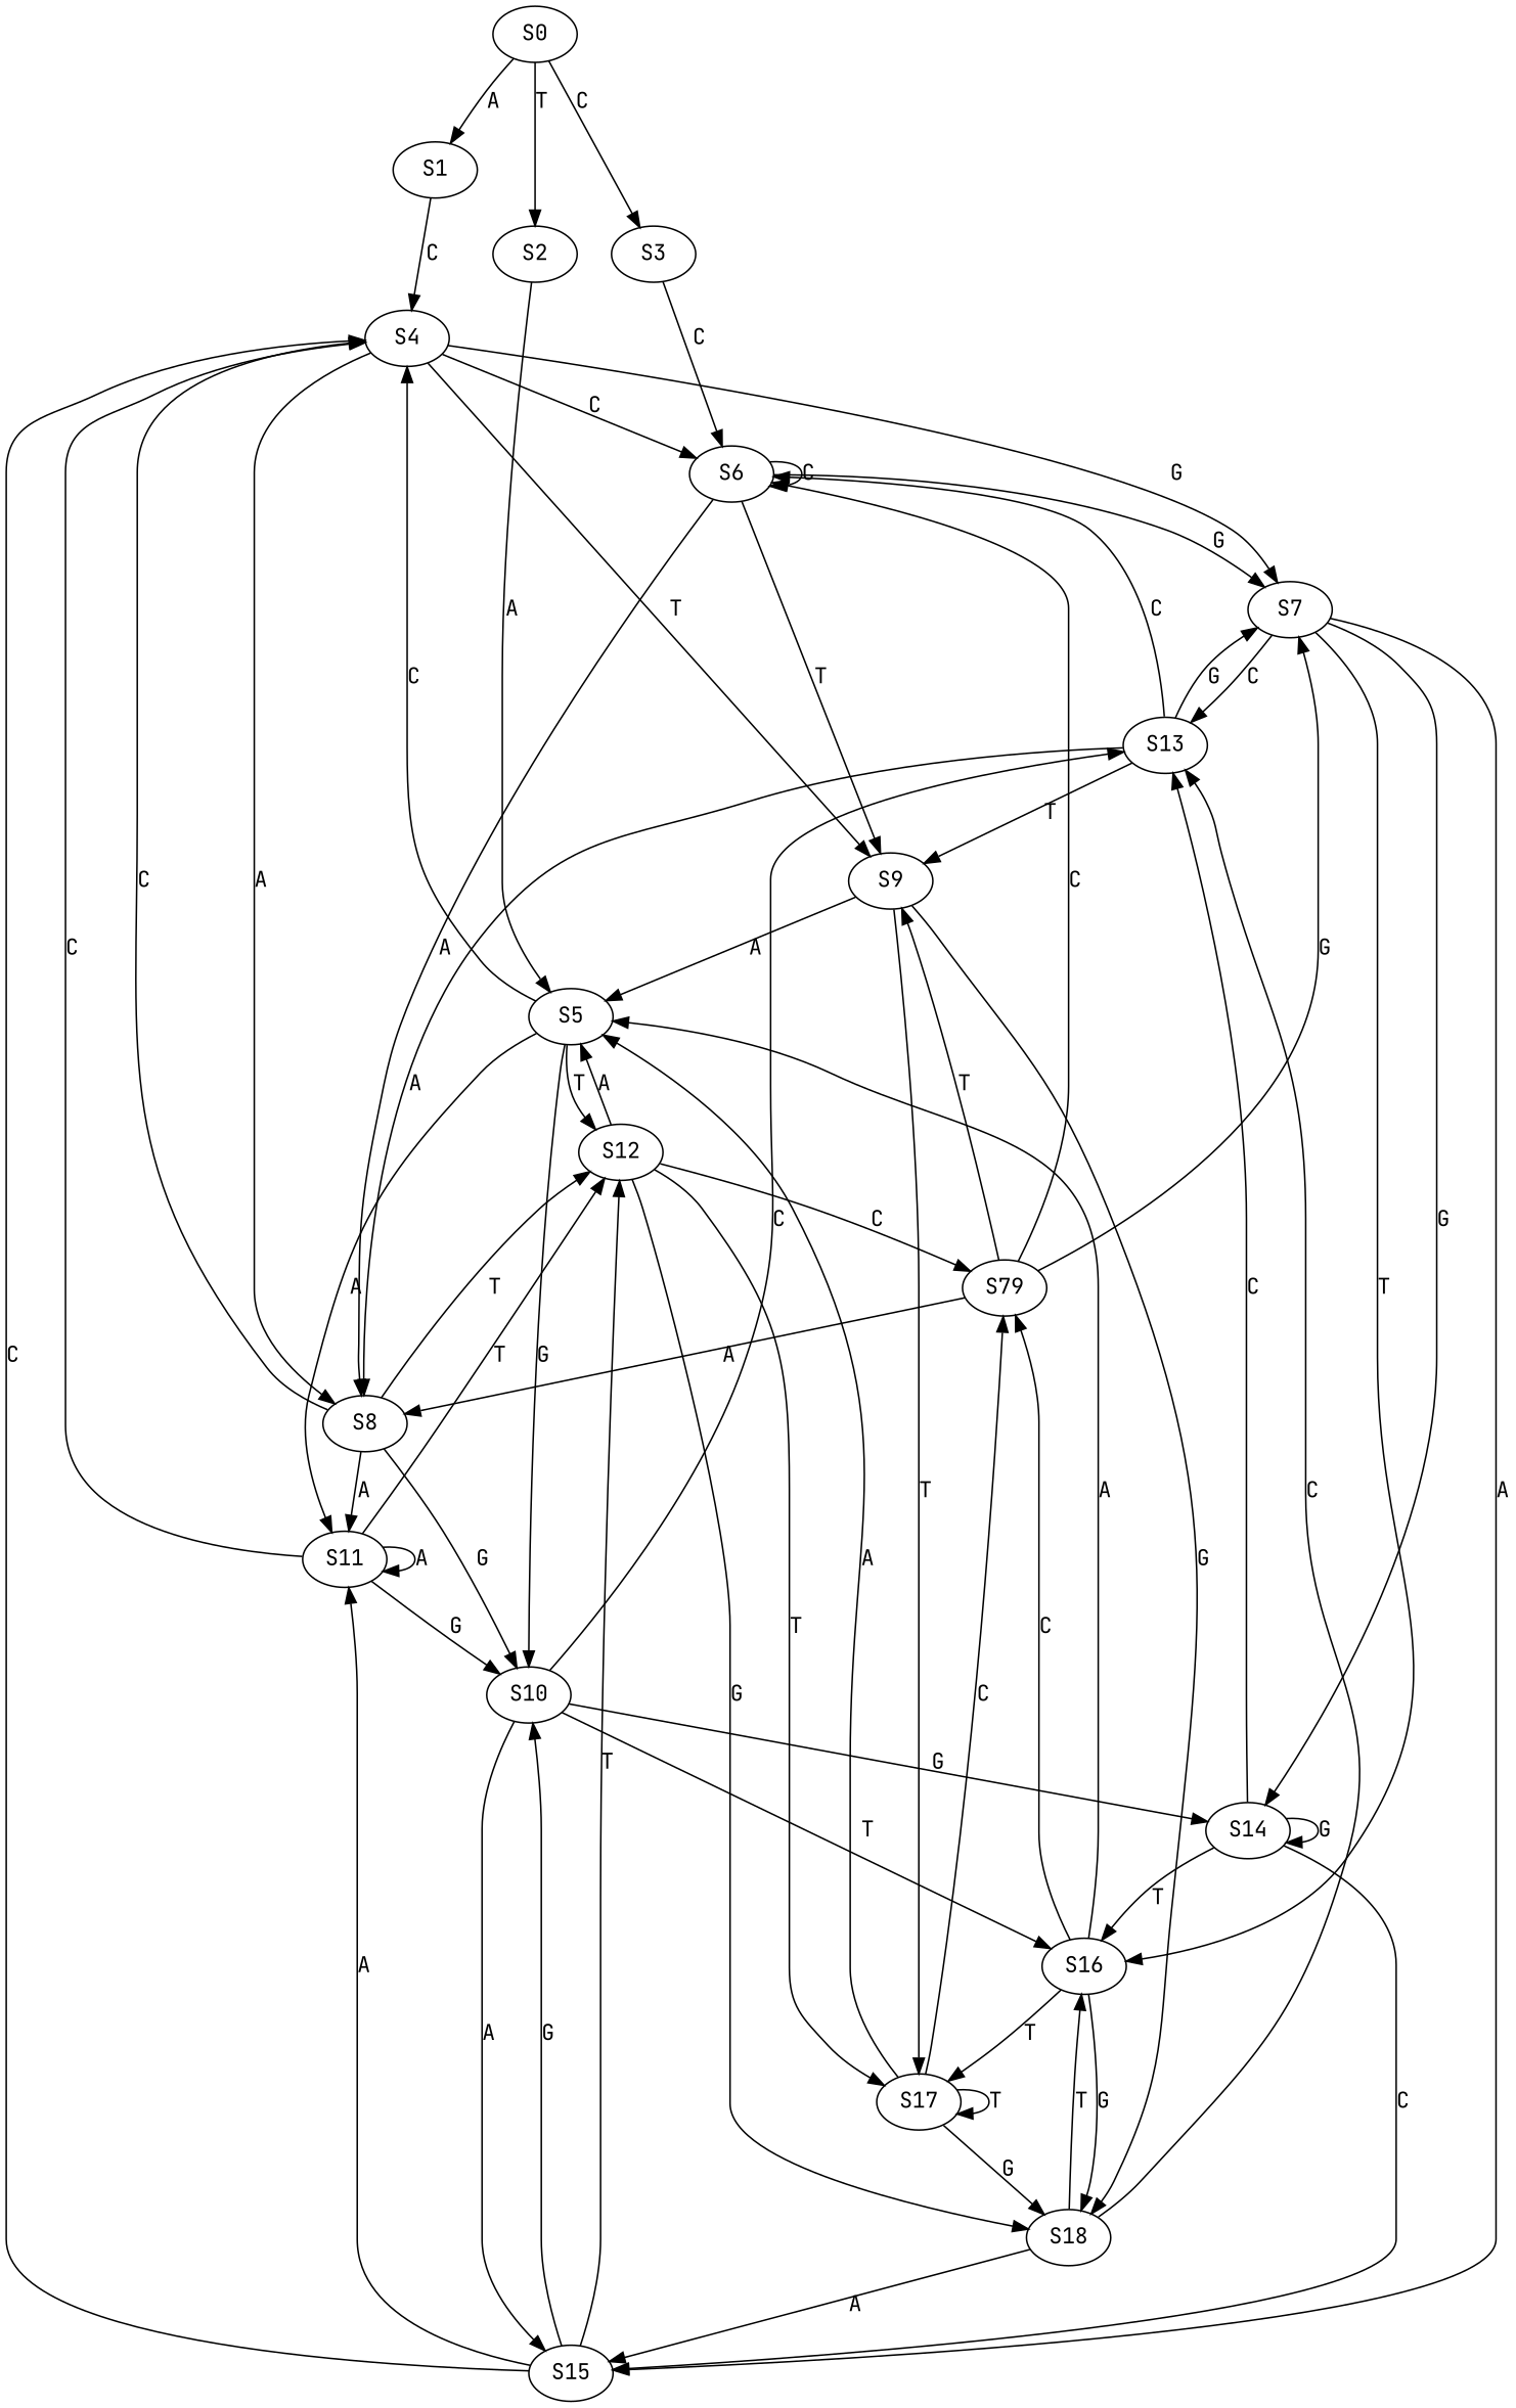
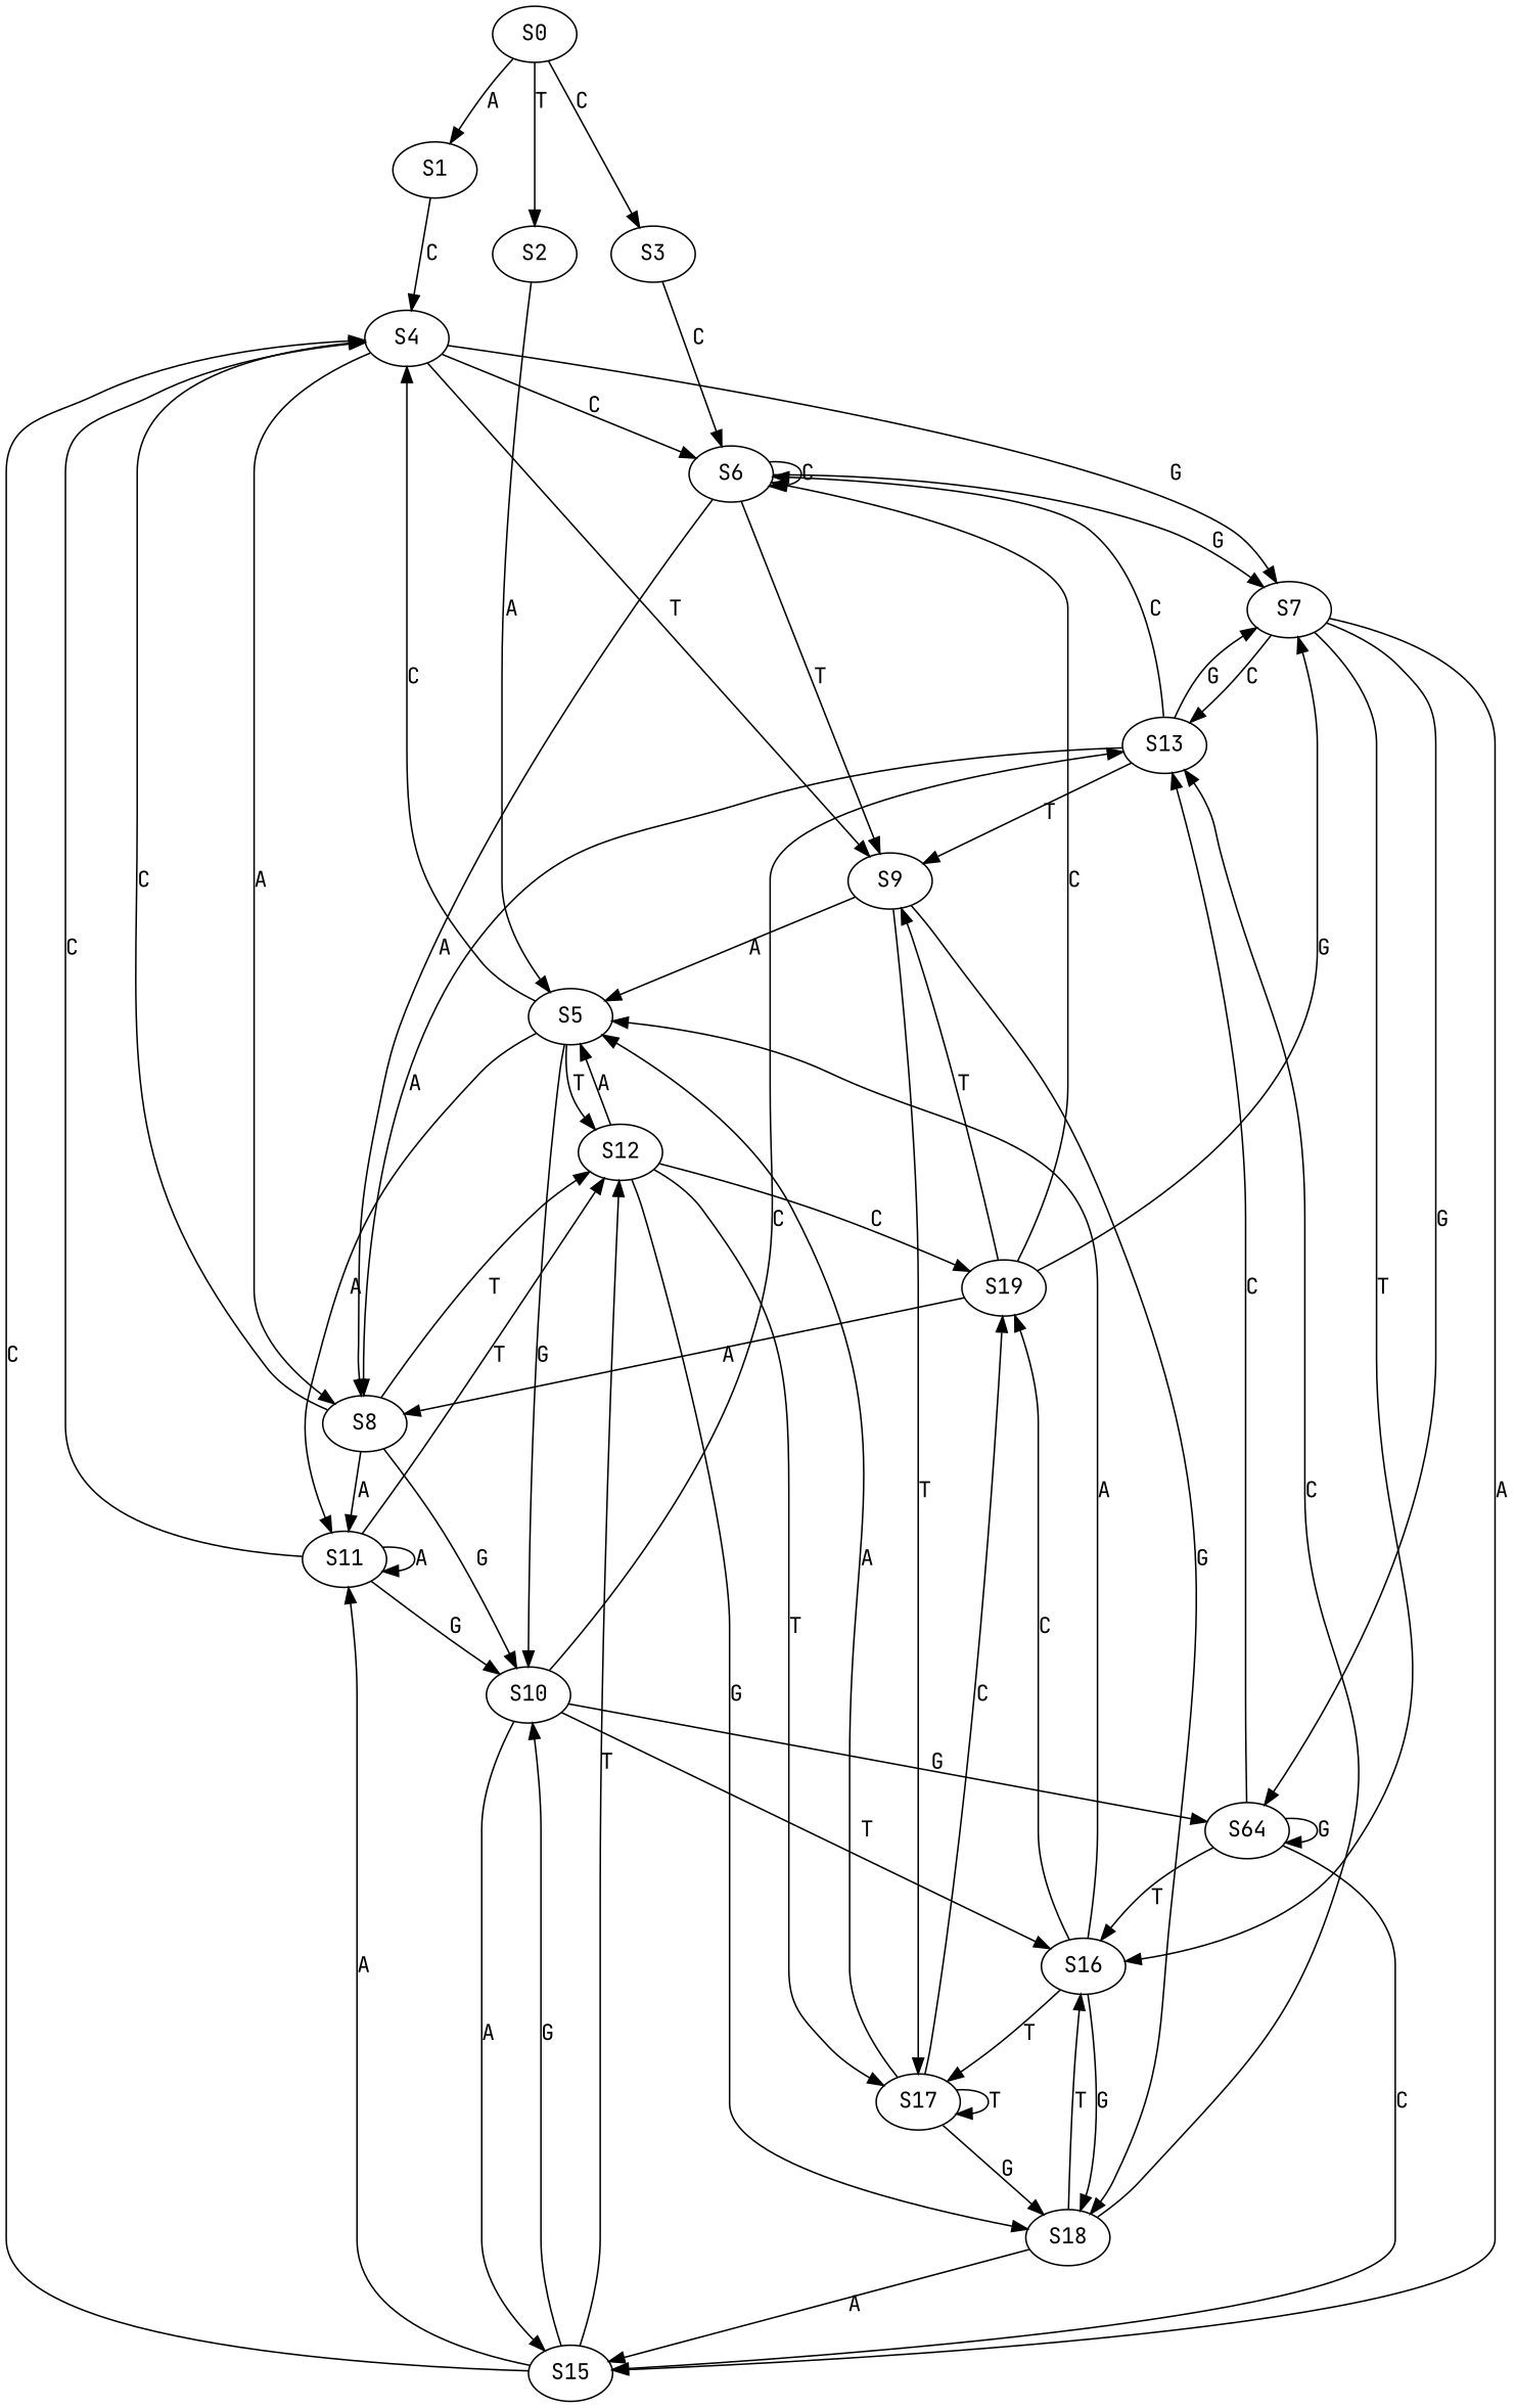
  strict digraph {
    fontname="JetBrains Mono"
    node [fontname="JetBrains Mono"]
    edge [fontname="JetBrains Mono"]
    S0
    S1
    S2
    S3
    S4
    S5
    S6
    S7
    S8
    S9
    S10
    S11
    S12
    S13
-   S14
+   S14 [label=S64]
    S15
    S16
    S17
    S18
-   S19 [label=S79]
+   S19
    S0 -> S1 [label=A]
    S0 -> S2 [label=T]
    S0 -> S3 [label=C]
    S1 -> S4 [label=C]
    S2 -> S5 [label=A]
    S3 -> S6 [label=C]
    S4 -> S6 [label=C]
    S4 -> S7 [label=G]
    S4 -> S8 [label=A]
    S4 -> S9 [label=T]
    S5 -> S4 [label=C]
    S5 -> S10 [label=G]
    S5 -> S11 [label=A]
    S5 -> S12 [label=T]
    S6 -> S6 [label=C]
    S6 -> S7 [label=G]
    S6 -> S8 [label=A]
    S6 -> S9 [label=T]
    S7 -> S13 [label=C]
    S7 -> S14 [label=G]
    S7 -> S15 [label=A]
    S7 -> S16 [label=T]
    S8 -> S4 [label=C]
    S8 -> S10 [label=G]
    S8 -> S11 [label=A]
    S8 -> S12 [label=T]
    S9 -> S5 [label=A]
    S9 -> S17 [label=T]
    S9 -> S18 [label=G]
    S10 -> S13 [label=C]
    S10 -> S14 [label=G]
    S10 -> S15 [label=A]
    S10 -> S16 [label=T]
    S11 -> S4 [label=C]
    S11 -> S10 [label=G]
    S11 -> S11 [label=A]
    S11 -> S12 [label=T]
    S12 -> S5 [label=A]
    S12 -> S17 [label=T]
    S12 -> S18 [label=G]
    S12 -> S19 [label=C]
    S13 -> S6 [label=C]
    S13 -> S7 [label=G]
    S13 -> S8 [label=A]
    S13 -> S9 [label=T]
    S14 -> S13 [label=C]
    S14 -> S14 [label=G]
    S14 -> S15 [label=C]
    S14 -> S16 [label=T]
    S15 -> S4 [label=C]
    S15 -> S10 [label=G]
    S15 -> S11 [label=A]
    S15 -> S12 [label=T]
    S16 -> S5 [label=A]
    S16 -> S17 [label=T]
    S16 -> S18 [label=G]
    S16 -> S19 [label=C]
    S17 -> S5 [label=A]
    S17 -> S17 [label=T]
    S17 -> S18 [label=G]
    S17 -> S19 [label=C]
    S18 -> S13 [label=C]
    S18 -> S15 [label=A]
    S18 -> S16 [label=T]
    S19 -> S6 [label=C]
    S19 -> S7 [label=G]
    S19 -> S8 [label=A]
    S19 -> S9 [label=T]
  }
